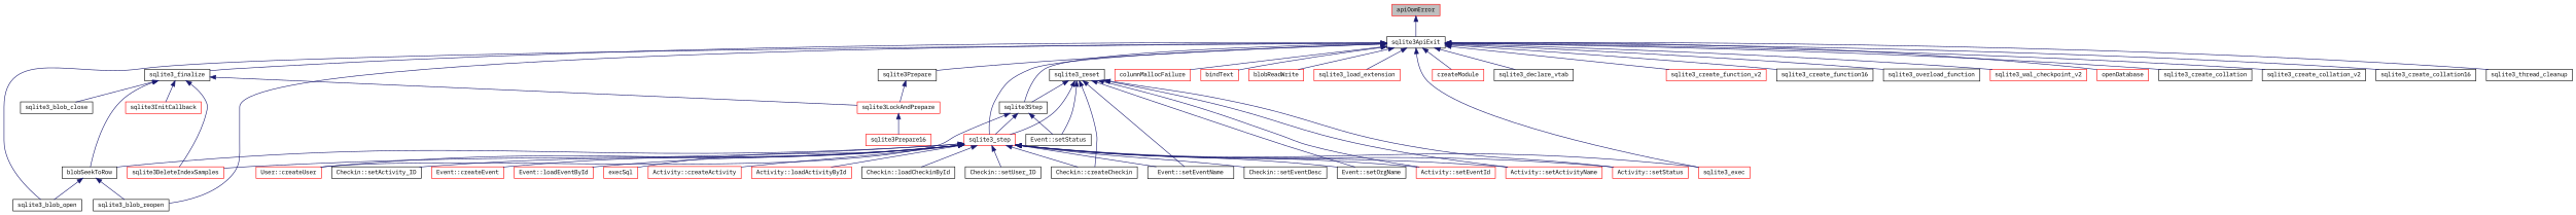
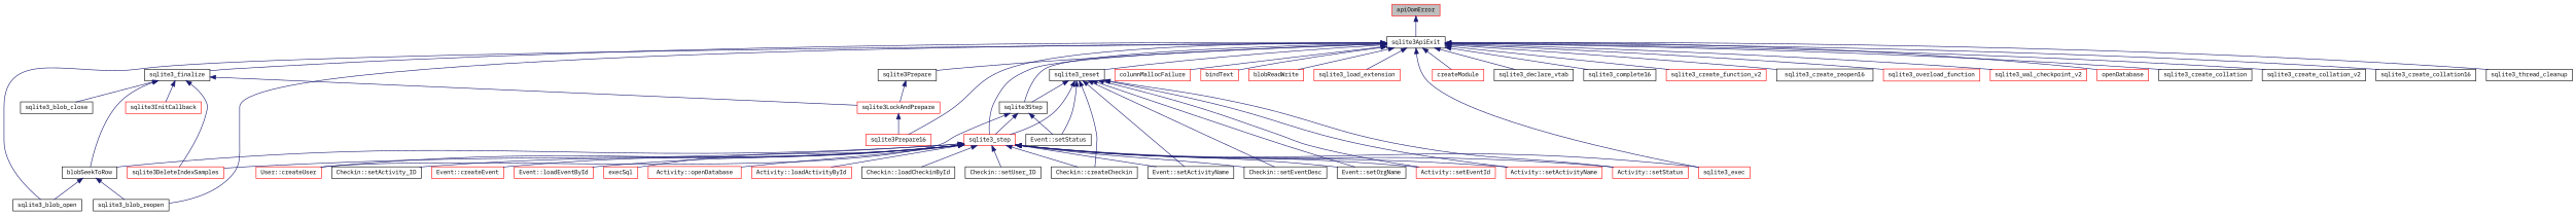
  digraph {
    fontname="IBM Plex Mono"
    rankdir=TB
    node [color=red fillcolor=white fontname="IBM Plex Mono" fontsize=10 shape=record style=filled]
    edge [color=midnightblue dir=back fontname="IBM Plex Mono" fontsize=10 labelfontname=FreeSans labelfontsize=10 style=solid]
    n1 [fillcolor=grey75 fontcolor=black height=0.2 label=apiOomError width=0.4]
    n2 [color=black height=0.2 label=sqlite3ApiExit width=0.4]
    n3 [color=black height=0.2 label=sqlite3_finalize width=0.4]
    n4 [color=black height=0.2 label=sqlite3_blob_open width=0.4]
    n5 [color=black height=0.2 label=sqlite3_blob_reopen width=0.4]
    n6 [height=0.2 label=sqlite3Prepare16 width=0.4]
    n7 [color=black height=0.2 label=sqlite3_reset width=0.4]
    n8 [color=black height=0.2 label=sqlite3Step width=0.4]
    n9 [height=0.2 label=sqlite3_step width=0.4]
    n10 [height=0.2 label=sqlite3_exec width=0.4]
    n11 [height=0.2 label=columnMallocFailure width=0.4]
    n12 [height=0.2 label=bindText width=0.4]
    n13 [height=0.2 label=blobReadWrite width=0.4]
    n14 [height=0.2 label=sqlite3_load_extension width=0.4]
    n15 [color=black height=0.2 label=sqlite3Prepare width=0.4]
    n16 [height=0.2 label=createModule width=0.4]
    n17 [color=black height=0.2 label=sqlite3_declare_vtab width=0.4]
+   n18 [color=black height=0.2 label=sqlite3_complete16 width=0.4]
    n19 [height=0.2 label=sqlite3_create_function_v2 width=0.4]
-   n20 [color=black height=0.2 label=sqlite3_create_function16 width=0.4]
-   n21 [color=black height=0.2 label=sqlite3_overload_function width=0.4]
+   n20 [color=black height=0.2 label=sqlite3_create_reopen16 width=0.4]
+   n21 [height=0.2 label=sqlite3_overload_function width=0.4]
    n22 [height=0.2 label=sqlite3_wal_checkpoint_v2 width=0.4]
    n23 [height=0.2 label=openDatabase width=0.4]
    n24 [color=black height=0.2 label=sqlite3_create_collation width=0.4]
    n25 [color=black height=0.2 label=sqlite3_create_collation_v2 width=0.4]
    n26 [color=black height=0.2 label=sqlite3_create_collation16 width=0.4]
    n27 [color=black height=0.2 label=sqlite3_thread_cleanup width=0.4]
    n28 [color=black height=0.2 label=blobSeekToRow width=0.4]
    n29 [color=black height=0.2 label=sqlite3_blob_close width=0.4]
    n30 [height=0.2 label=sqlite3DeleteIndexSamples width=0.4]
    n31 [height=0.2 label=sqlite3InitCallback width=0.4]
    n32 [height=0.2 label=sqlite3LockAndPrepare width=0.4]
    n33 [height=0.2 label="Activity::setEventId" width=0.4]
    n34 [height=0.2 label="Activity::setActivityName" width=0.4]
    n35 [height=0.2 label="Activity::setStatus" width=0.4]
    n36 [color=black height=0.2 label="Checkin::createCheckin" width=0.4]
-   n37 [color=black height=0.2 label="Event::setEventName" width=0.4]
+   n37 [color=black height=0.2 label="Event::setActivityName" width=0.4]
    n38 [color=black height=0.2 label="Checkin::setEventDesc" width=0.4]
    n39 [color=black height=0.2 label="Event::setOrgName" width=0.4]
    n40 [color=black height=0.2 label="Event::setStatus" width=0.4]
    n41 [height=0.2 label="User::createUser" width=0.4]
-   n42 [height=0.2 label="Activity::createActivity" width=0.4]
+   n42 [height=0.2 label="Activity::openDatabase" width=0.4]
    n43 [height=0.2 label="Activity::loadActivityById" width=0.4]
    n44 [color=black height=0.2 label="Checkin::loadCheckinById" width=0.4]
    n45 [color=black height=0.2 label="Checkin::setUser_ID" width=0.4]
    n46 [color=black height=0.2 label="Checkin::setActivity_ID" width=0.4]
    n47 [height=0.2 label="Event::createEvent" width=0.4]
    n48 [height=0.2 label="Event::loadEventById" width=0.4]
    n49 [height=0.2 label=execSql width=0.4]
    n1 -> n2
    n2 -> n3
    n2 -> n4
    n2 -> n5
+   n2 -> n6
+   n2 -> n7
    n2 -> n8
    n2 -> n9
    n2 -> n10
    n2 -> n11
    n2 -> n12
    n2 -> n13
    n2 -> n14
    n2 -> n15
    n2 -> n16
    n2 -> n17
+   n2 -> n18
    n2 -> n19
    n2 -> n20
    n2 -> n21
    n2 -> n22
    n2 -> n23
    n2 -> n24
    n2 -> n25
    n2 -> n26
    n2 -> n27
    n3 -> n28
    n3 -> n29
    n3 -> n30
    n3 -> n31
    n3 -> n32
    n7 -> n8
    n7 -> n9
    n7 -> n33
    n7 -> n34
    n7 -> n35
    n7 -> n36
    n7 -> n37
+   n7 -> n38
    n7 -> n39
    n7 -> n40
    n8 -> n9
    n8 -> n40
    n8 -> n41
    n9 -> n10
    n9 -> n28
    n9 -> n30
    n9 -> n33
    n9 -> n34
    n9 -> n35
    n9 -> n36
    n9 -> n37
    n9 -> n38
    n9 -> n39
    n9 -> n41
    n9 -> n42
    n9 -> n43
    n9 -> n44
    n9 -> n45
    n9 -> n46
    n9 -> n47
    n9 -> n48
    n9 -> n49
    n15 -> n32
    n28 -> n4
    n28 -> n5
    n32 -> n6
  }
